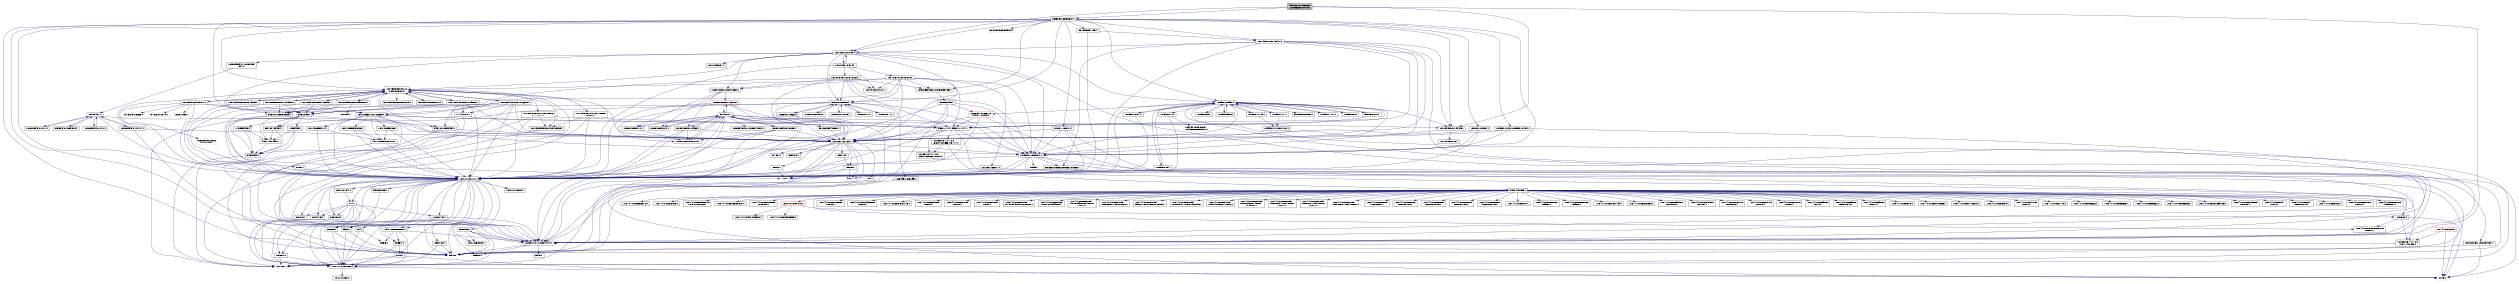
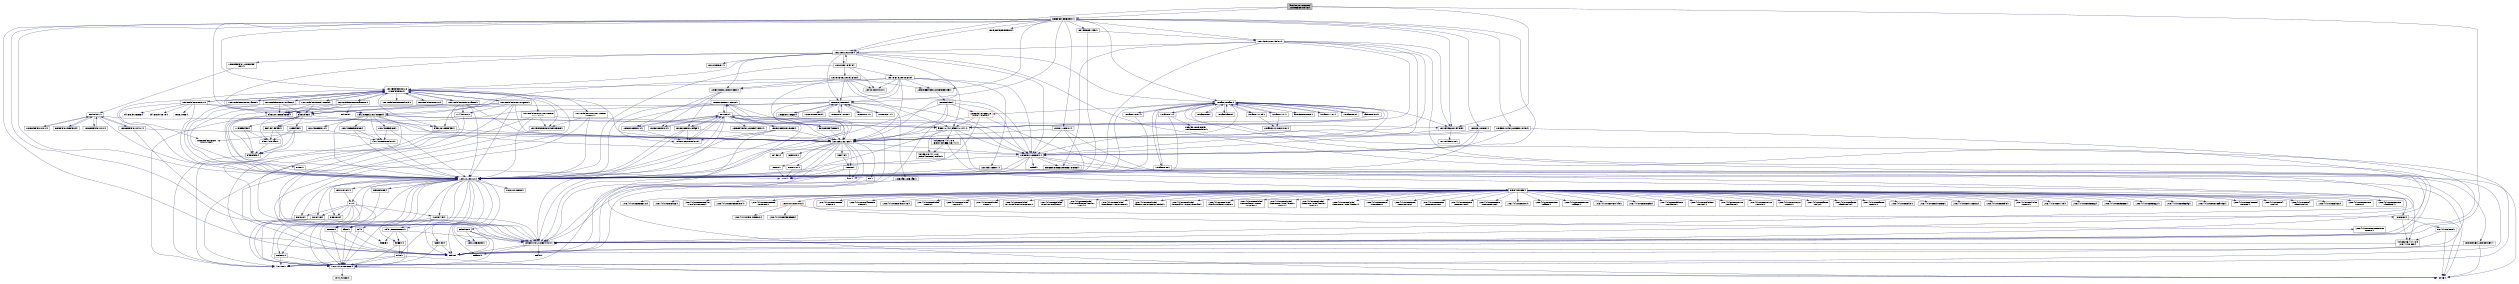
  digraph {
    node [color=black fillcolor=white fontname=Helvetica fontsize=10 shape=record style=filled]
    edge [color=midnightblue fontname=Helvetica fontsize=10 labelfontname=Helvetica labelfontsize=10 style=solid]
    n1 [fillcolor=grey75 fontcolor=black height=0.2 label="libraries/APM_Control\l/AP_SteerController.h" width=0.4]
    n2 [height=0.2 label="AP_AHRS/AP_AHRS.h" width=0.4]
    n3 [height=0.2 label="AP_Common/AP_Common.h" width=0.4]
    n4 [height=0.2 label="AP_Vehicle/AP_Vehicle.h" width=0.4]
    n5 [height=0.2 label="DataFlash/DataFlash.h" width=0.4]
    n6 [height=0.2 label="AP_Math/AP_Math.h" width=0.4]
    n7 [height=0.2 label="AP_Param/AP_Param.h" width=0.4]
    n8 [color=grey75 height=0.2 label="inttypes.h" width=0.4]
    n9 [height=0.2 label="AP_Compass/AP_Compass.h" width=0.4]
    n10 [height=0.2 label="AP_Airspeed/AP_Airspeed.h" width=0.4]
    n11 [height=0.2 label="AP_GPS/AP_GPS.h" width=0.4]
    n12 [height=0.2 label="AP_InertialSensor/AP\l_InertialSensor.h" width=0.4]
    n13 [height=0.2 label="AP_Baro/AP_Baro.h" width=0.4]
    n14 [height=0.2 label="AP_OpticalFlow/AP_Optical\lFlow.h" width=0.4]
    n15 [height=0.2 label="AP_AHRS_DCM.h" width=0.4]
    n16 [height=0.2 label="AP_AHRS_NavEKF.h" width=0.4]
    n17 [color=grey75 height=0.2 label="stdint.h" width=0.4]
-   n18 [height=0.2 label="stdlib.h" width=0.4]
+   n18 [color=grey75 height=0.2 label="stdlib.h" width=0.4]
    n19 [color=grey75 height=0.2 label="stdbool.h" width=0.4]
    n20 [height=0.2 label="AP_Vehicle_Type.h" width=0.4]
    n21 [height=0.2 label="AP_HAL/AP_HAL.h" width=0.4]
    n22 [height=0.2 label="AP_RangeFinder/AP_RangeFinder.h" width=0.4]
    n23 [height=0.2 label="AP_RSSI/AP_RSSI.h" width=0.4]
    n24 [height=0.2 label="AP_Mission/AP_Mission.h" width=0.4]
    n25 [height=0.2 label="AP_BattMonitor/AP_BattMonitor.h" width=0.4]
    n26 [height=0.2 label="AP_RPM/AP_RPM.h" width=0.4]
    n27 [color=grey75 height=0.2 label="uORB/topics/esc_status.h" width=0.4]
    n28 [height=0.2 label="DFMessageWriter.h" width=0.4]
    n29 [color=grey75 height=0.2 label="math.h" width=0.4]
    n30 [color=grey75 height=0.2 label="float.h" width=0.4]
    n31 [height=0.2 label="rotations.h" width=0.4]
    n32 [height=0.2 label="vector2.h" width=0.4]
    n33 [height=0.2 label="vector3.h" width=0.4]
    n34 [height=0.2 label="matrix3.h" width=0.4]
+   n35 [height=0.2 label="quaternion.h" width=0.4]
    n36 [height=0.2 label="polygon.h" width=0.4]
    n37 [height=0.2 label="edc.h" width=0.4]
    n38 [color=grey75 height=0.2 label="string.h" width=0.4]
    n39 [color=grey75 height=0.2 label="stddef.h" width=0.4]
    n40 [height=0.2 label="AP_Progmem/AP_Progmem.h" width=0.4]
    n41 [height=0.2 label="StorageManager/StorageManager.h" width=0.4]
-   n42 [color=red height=0.2 label="AP_Compass_HMC5843.h" width=0.4]
+   n42 [height=0.2 label="AP_Compass_HMC5843.h" width=0.4]
    n43 [height=0.2 label="AP_Compass_HIL.h" width=0.4]
    n44 [height=0.2 label="AP_Compass_AK8963.h" width=0.4]
    n45 [height=0.2 label="AP_Compass_PX4.h" width=0.4]
    n46 [height=0.2 label="GCS_MAVLink/GCS_MAVLink.h" width=0.4]
    n47 [height=0.2 label="AP_Airspeed_Backend.h" width=0.4]
    n48 [height=0.2 label="AP_Airspeed_analog.h" width=0.4]
    n49 [height=0.2 label="AP_Airspeed_PX4.h" width=0.4]
    n50 [height=0.2 label="AP_Airspeed_I2C.h" width=0.4]
    n51 [height=0.2 label="GPS_detect_state.h" width=0.4]
    n52 [color=red height=0.2 label="AP_SerialManager/AP\l_SerialManager.h" width=0.4]
    n53 [height=0.2 label="GPS_Backend.h" width=0.4]
    n54 [height=0.2 label="AP_GPS_UBLOX.h" width=0.4]
    n55 [height=0.2 label="AP_GPS_MTK.h" width=0.4]
    n56 [height=0.2 label="AP_GPS_MTK19.h" width=0.4]
    n57 [height=0.2 label="AP_GPS_NMEA.h" width=0.4]
    n58 [height=0.2 label="AP_GPS_SIRF.h" width=0.4]
    n59 [height=0.2 label="AP_GPS_SBP.h" width=0.4]
    n60 [height=0.2 label="AP_GPS_PX4.h" width=0.4]
    n61 [height=0.2 label="AP_GPS_SBF.h" width=0.4]
    n62 [height=0.2 label="AP_GPS_GSOF.h" width=0.4]
    n63 [height=0.2 label="AP_InertialSensor_UserInteract.h" width=0.4]
    n64 [height=0.2 label="Filter/LowPassFilter.h" width=0.4]
    n65 [height=0.2 label="AP_InertialSensor_Backend.h" width=0.4]
    n66 [height=0.2 label="AP_InertialSensor_MPU6000.h" width=0.4]
    n67 [height=0.2 label="AP_InertialSensor_PX4.h" width=0.4]
    n68 [height=0.2 label="AP_InertialSensor_MPU9250.h" width=0.4]
    n69 [height=0.2 label="AP_InertialSensor_L3G4200D.h" width=0.4]
    n70 [height=0.2 label="AP_InertialSensor_Flymaple.h" width=0.4]
    n71 [height=0.2 label="AP_InertialSensor_MPU9150.h" width=0.4]
    n72 [height=0.2 label="AP_InertialSensor_LSM9DS0.h" width=0.4]
    n73 [height=0.2 label="AP_InertialSensor_HIL.h" width=0.4]
    n74 [height=0.2 label="AP_InertialSensor_UserInteract\l_Stream.h" width=0.4]
    n75 [height=0.2 label="AP_InertialSensor_UserInteract\l_MAVLink.h" width=0.4]
    n76 [height=0.2 label="Filter/Filter.h" width=0.4]
    n77 [height=0.2 label="DerivativeFilter.h" width=0.4]
    n78 [height=0.2 label="AP_Buffer/AP_Buffer.h" width=0.4]
    n79 [height=0.2 label="AP_Baro_Backend.h" width=0.4]
    n80 [height=0.2 label="AP_Baro_MS5611.h" width=0.4]
    n81 [height=0.2 label="AP_Baro_BMP085.h" width=0.4]
    n82 [height=0.2 label="AP_Baro_HIL.h" width=0.4]
    n83 [height=0.2 label="AP_Baro_PX4.h" width=0.4]
    n84 [height=0.2 label="OpticalFlow.h" width=0.4]
    n85 [height=0.2 label="AP_NavEKF/AP_NavEKF.h" width=0.4]
    n86 [height=0.2 label="AP_Nav_Common.h" width=0.4]
    n87 [height=0.2 label="AP_NavEKF2/AP_NavEKF2.h" width=0.4]
    n88 [height=0.2 label="AP_HAL_Namespace.h" width=0.4]
    n89 [height=0.2 label="AP_HAL_Boards.h" width=0.4]
    n90 [height=0.2 label="AP_HAL_Macros.h" width=0.4]
    n91 [height=0.2 label="AP_HAL_Main.h" width=0.4]
    n92 [height=0.2 label="HAL.h" width=0.4]
    n93 [height=0.2 label="AnalogIn.h" width=0.4]
    n94 [height=0.2 label="GPIO.h" width=0.4]
    n95 [height=0.2 label="RCInput.h" width=0.4]
    n96 [height=0.2 label="RCOutput.h" width=0.4]
    n97 [height=0.2 label="SPIDriver.h" width=0.4]
    n98 [height=0.2 label="Storage.h" width=0.4]
    n99 [height=0.2 label="UARTDriver.h" width=0.4]
    n100 [height=0.2 label="utility/BetterStream.h" width=0.4]
    n101 [height=0.2 label="Stream.h" width=0.4]
    n102 [height=0.2 label="Print.h" width=0.4]
    n103 [height=0.2 label="I2CDriver.h" width=0.4]
    n104 [height=0.2 label="Scheduler.h" width=0.4]
    n105 [height=0.2 label="Semaphores.h" width=0.4]
    n106 [height=0.2 label="Util.h" width=0.4]
    n107 [height=0.2 label="utility/functor.h" width=0.4]
    n108 [color=grey75 height=0.2 label="stdarg.h" width=0.4]
    n109 [height=0.2 label="Compass.h" width=0.4]
    n110 [height=0.2 label="AP_Compass_Backend.h" width=0.4]
    n111 [height=0.2 label="CompassCalibrator.h" width=0.4]
    n112 [height=0.2 label="AP_Declination/AP_Declination.h" width=0.4]
    n113 [height=0.2 label="AP_Compass_LSM303D.h" width=0.4]
    n114 [height=0.2 label="include/mavlink/v1.0\l/ardupilotmega/version.h" width=0.4]
    n115 [height=0.2 label="include/mavlink/v1.0\l/mavlink_types.h" width=0.4]
    n116 [height=0.2 label="include/mavlink/v1.0\l/ardupilotmega/mavlink.h" width=0.4]
    n117 [height=0.2 label="ardupilotmega.h" width=0.4]
    n118 [height=0.2 label="../protocol.h" width=0.4]
    n119 [color=red height=0.2 label="../common/common.h" width=0.4]
    n120 [height=0.2 label="./mavlink_msg_sensor\l_offsets.h" width=0.4]
    n121 [height=0.2 label="./mavlink_msg_set_mag\l_offsets.h" width=0.4]
    n122 [height=0.2 label="./mavlink_msg_meminfo.h" width=0.4]
    n123 [height=0.2 label="./mavlink_msg_ap_adc.h" width=0.4]
    n124 [height=0.2 label="./mavlink_msg_digicam\l_configure.h" width=0.4]
    n125 [height=0.2 label="./mavlink_msg_digicam\l_control.h" width=0.4]
    n126 [height=0.2 label="./mavlink_msg_mount\l_configure.h" width=0.4]
    n127 [height=0.2 label="./mavlink_msg_mount\l_control.h" width=0.4]
    n128 [height=0.2 label="./mavlink_msg_mount\l_status.h" width=0.4]
    n129 [height=0.2 label="./mavlink_msg_fence\l_point.h" width=0.4]
    n130 [height=0.2 label="./mavlink_msg_fence\l_fetch_point.h" width=0.4]
    n131 [height=0.2 label="./mavlink_msg_fence\l_status.h" width=0.4]
    n132 [height=0.2 label="./mavlink_msg_ahrs.h" width=0.4]
    n133 [height=0.2 label="./mavlink_msg_simstate.h" width=0.4]
    n134 [height=0.2 label="./mavlink_msg_hwstatus.h" width=0.4]
    n135 [height=0.2 label="./mavlink_msg_radio.h" width=0.4]
    n136 [height=0.2 label="./mavlink_msg_limits\l_status.h" width=0.4]
    n137 [height=0.2 label="./mavlink_msg_wind.h" width=0.4]
    n138 [height=0.2 label="./mavlink_msg_data16.h" width=0.4]
    n139 [height=0.2 label="./mavlink_msg_data32.h" width=0.4]
    n140 [height=0.2 label="./mavlink_msg_data64.h" width=0.4]
    n141 [height=0.2 label="./mavlink_msg_data96.h" width=0.4]
    n142 [height=0.2 label="./mavlink_msg_rangefinder.h" width=0.4]
    n143 [height=0.2 label="./mavlink_msg_airspeed\l_autocal.h" width=0.4]
    n144 [height=0.2 label="./mavlink_msg_rally\l_point.h" width=0.4]
    n145 [height=0.2 label="./mavlink_msg_rally\l_fetch_point.h" width=0.4]
    n146 [height=0.2 label="./mavlink_msg_compassmot\l_status.h" width=0.4]
    n147 [height=0.2 label="./mavlink_msg_ahrs2.h" width=0.4]
    n148 [height=0.2 label="./mavlink_msg_camera\l_status.h" width=0.4]
    n149 [height=0.2 label="./mavlink_msg_camera\l_feedback.h" width=0.4]
    n150 [height=0.2 label="./mavlink_msg_battery2.h" width=0.4]
    n151 [height=0.2 label="./mavlink_msg_ahrs3.h" width=0.4]
    n152 [height=0.2 label="./mavlink_msg_autopilot\l_version_request.h" width=0.4]
    n153 [height=0.2 label="./mavlink_msg_led_control.h" width=0.4]
    n154 [height=0.2 label="./mavlink_msg_mag_cal\l_progress.h" width=0.4]
    n155 [height=0.2 label="./mavlink_msg_mag_cal\l_report.h" width=0.4]
    n156 [height=0.2 label="./mavlink_msg_ekf_status\l_report.h" width=0.4]
    n157 [height=0.2 label="./mavlink_msg_pid_tuning.h" width=0.4]
    n158 [height=0.2 label="./mavlink_msg_gimbal\l_report.h" width=0.4]
    n159 [height=0.2 label="./mavlink_msg_gimbal\l_control.h" width=0.4]
    n160 [height=0.2 label="./mavlink_msg_gimbal\l_reset.h" width=0.4]
    n161 [height=0.2 label="./mavlink_msg_gimbal\l_axis_calibration_progress.h" width=0.4]
    n162 [height=0.2 label="./mavlink_msg_gimbal\l_set_home_offsets.h" width=0.4]
    n163 [height=0.2 label="./mavlink_msg_gimbal\l_home_offset_calibration\l_result.h" width=0.4]
    n164 [height=0.2 label="./mavlink_msg_gimbal\l_set_factory_parameters.h" width=0.4]
    n165 [height=0.2 label="./mavlink_msg_gimbal\l_factory_parameters_loaded.h" width=0.4]
    n166 [height=0.2 label="./mavlink_msg_gimbal\l_erase_firmware_and_config.h" width=0.4]
    n167 [height=0.2 label="./mavlink_msg_gimbal\l_perform_factory_tests.h" width=0.4]
    n168 [height=0.2 label="./mavlink_msg_gimbal\l_report_factory_tests\l_progress.h" width=0.4]
    n169 [height=0.2 label="./mavlink_msg_gimbal\l_request_axis_calibration\l_status.h" width=0.4]
    n170 [height=0.2 label="./mavlink_msg_gimbal\l_report_axis_calibration\l_status.h" width=0.4]
    n171 [color=grey75 height=0.2 label="./mavlink_msg_gimbal\l_request_axis_calibration.h" width=0.4]
    n172 [height=0.2 label="./mavlink_msg_gopro\l_heartbeat.h" width=0.4]
    n173 [height=0.2 label="./mavlink_msg_gopro\l_get_request.h" width=0.4]
    n174 [height=0.2 label="./mavlink_msg_gopro\l_get_response.h" width=0.4]
    n175 [height=0.2 label="./mavlink_msg_gopro\l_set_request.h" width=0.4]
    n176 [height=0.2 label="./mavlink_msg_gopro\l_set_response.h" width=0.4]
    n177 [height=0.2 label="./mavlink_msg_rpm.h" width=0.4]
    n178 [color=red height=0.2 label="mavlink_helpers.h" width=0.4]
    n179 [height=0.2 label="./mavlink_msg_heartbeat.h" width=0.4]
    n180 [height=0.2 label="./mavlink_msg_sys_status.h" width=0.4]
    n181 [height=0.2 label="AP_GPS_MTK_Common.h" width=0.4]
    n182 [color=grey75 height=0.2 label="modules/uORB/topics\l/vehicle_gps_position.h" width=0.4]
    n183 [height=0.2 label="FilterClass.h" width=0.4]
    n184 [height=0.2 label="Filter/LowPassFilter2p.h" width=0.4]
    n185 [height=0.2 label="AuxiliaryBus.h" width=0.4]
    n186 [color=grey75 height=0.2 label="drivers/drv_erase.h" width=0.4]
    n187 [color=grey75 height=0.2 label="drivers/drv_gyro.h" width=0.4]
    n188 [color=grey75 height=0.2 label="uORB/uORB.h" width=0.4]
    n189 [color=grey75 height=0.2 label="uORB/topics/sensor\l_combined.h" width=0.4]
    n190 [color=grey75 height=0.2 label="pthread.h" width=0.4]
    n191 [height=0.2 label="AverageFilter.h" width=0.4]
    n192 [height=0.2 label="FilterWithBuffer.h" width=0.4]
    n193 [height=0.2 label="ModeFilter.h" width=0.4]
    n194 [height=0.2 label="Butter.h" width=0.4]
    n195 [height=0.2 label="OpticalFlow_backend.h" width=0.4]
    n196 [height=0.2 label="AP_OpticalFlow_HIL.h" width=0.4]
    n197 [height=0.2 label="AP_OpticalFlow_PX4.h" width=0.4]
    n198 [height=0.2 label="AP_OpticalFlow_Linux.h" width=0.4]
    n199 [height=0.2 label="AP_Math/vectorN.h" width=0.4]
    n200 [height=0.2 label="RangeFinder.h" width=0.4]
    n1 -> n2
    n1 -> n3
    n1 -> n4
    n1 -> n5
    n2 -> n6
    n2 -> n7
    n2 -> n8
    n2 -> n9
    n2 -> n10
    n2 -> n11
    n2 -> n12
    n2 -> n13
    n2 -> n14
    n2 -> n15
    n2 -> n16
    n3 -> n17
    n3 -> n18
    n3 -> n19
    n4 -> n7
    n4 -> n20
    n5 -> n2
    n5 -> n3
    n5 -> n4
    n5 -> n7
    n5 -> n10
    n5 -> n11
    n5 -> n12
    n5 -> n13
    n5 -> n17
    n5 -> n21
    n5 -> n22
    n5 -> n23
    n5 -> n24
    n5 -> n25
    n5 -> n26
    n5 -> n27
    n5 -> n28
    n6 -> n3
    n6 -> n7
    n6 -> n17
    n6 -> n29
    n6 -> n30
    n6 -> n31
    n6 -> n32
    n6 -> n33
    n6 -> n34
+   n6 -> n35
    n6 -> n36
    n6 -> n37
    n7 -> n17
    n7 -> n21
    n7 -> n29
    n7 -> n30
    n7 -> n38
    n7 -> n39
    n7 -> n40
    n7 -> n41
-   n9 -> n42
+   n111 -> n42
    n9 -> n43
    n9 -> n44
    n9 -> n45
    n10 -> n3
    n10 -> n4
    n10 -> n7
    n10 -> n21
    n10 -> n46
    n10 -> n47
    n10 -> n48
    n10 -> n49
    n10 -> n50
    n11 -> n3
    n11 -> n4
    n11 -> n6
    n11 -> n7
    n11 -> n8
    n11 -> n21
    n11 -> n46
    n11 -> n51
    n11 -> n52
    n11 -> n53
    n11 -> n54
    n11 -> n55
    n11 -> n56
    n11 -> n57
    n11 -> n58
    n11 -> n59
    n11 -> n60
    n11 -> n61
    n11 -> n62
    n12 -> n6
    n12 -> n17
    n12 -> n21
    n12 -> n63
    n12 -> n64
    n12 -> n65
    n12 -> n66
    n12 -> n67
    n12 -> n68
    n12 -> n69
    n12 -> n70
    n12 -> n71
    n12 -> n72
    n12 -> n73
    n12 -> n74
    n12 -> n75
    n13 -> n7
    n13 -> n21
    n13 -> n76
    n13 -> n77
    n13 -> n78
    n13 -> n79
    n13 -> n80
    n13 -> n81
    n13 -> n82
    n13 -> n83
    n14 -> n84
    n16 -> n2
    n16 -> n21
    n16 -> n85
    n16 -> n86
    n16 -> n87
    n21 -> n17
    n21 -> n19
    n21 -> n88
    n21 -> n89
    n21 -> n90
    n21 -> n91
    n21 -> n92
    n21 -> n93
    n21 -> n94
    n21 -> n95
    n21 -> n96
    n21 -> n97
    n21 -> n98
    n21 -> n99
    n21 -> n100
    n21 -> n101
    n21 -> n102
    n21 -> n103
    n21 -> n104
    n21 -> n105
    n21 -> n106
    n22 -> n200
    n23 -> n6
    n23 -> n7
    n23 -> n21
    n24 -> n2
    n24 -> n3
    n24 -> n4
    n24 -> n6
    n24 -> n7
    n24 -> n21
    n24 -> n41
    n24 -> n46
    n25 -> n3
    n25 -> n6
    n25 -> n7
    n26 -> n3
    n26 -> n6
    n26 -> n7
    n26 -> n21
    n28 -> n21
    n28 -> n24
    n32 -> n29
    n33 -> n29
    n33 -> n30
    n33 -> n38
    n34 -> n33
+   n35 -> n29
    n37 -> n17
    n40 -> n17
    n40 -> n38
    n41 -> n21
    n42 -> n3
    n42 -> n6
    n42 -> n21
    n42 -> n109
    n42 -> n110
    n43 -> n109
    n44 -> n3
    n44 -> n6
    n44 -> n21
    n44 -> n109
    n44 -> n110
    n45 -> n109
    n45 -> n110
    n46 -> n6
    n46 -> n7
    n46 -> n21
    n46 -> n114
    n46 -> n115
    n46 -> n116
    n47 -> n3
    n47 -> n21
    n48 -> n21
    n48 -> n47
-   n49 -> n21
+   n49 -> n189
    n49 -> n47
    n50 -> n21
    n50 -> n47
    n52 -> n3
    n52 -> n6
    n52 -> n21
    n52 -> n46
    n53 -> n11
    n53 -> n46
    n54 -> n11
    n54 -> n21
    n55 -> n11
    n55 -> n181
    n56 -> n11
    n56 -> n181
    n57 -> n11
    n58 -> n3
    n58 -> n11
    n58 -> n21
    n59 -> n11
+   n60 -> n11
    n60 -> n21
    n60 -> n182
    n61 -> n11
    n62 -> n11
    n63 -> n3
    n64 -> n6
    n64 -> n183
    n66 -> n6
    n66 -> n12
    n66 -> n17
    n66 -> n21
    n66 -> n64
    n66 -> n76
    n66 -> n184
    n66 -> n185
    n67 -> n12
    n67 -> n21
    n67 -> n76
    n67 -> n184
    n67 -> n186
    n67 -> n187
    n67 -> n188
    n67 -> n189
    n68 -> n6
    n68 -> n12
    n68 -> n17
    n68 -> n21
    n68 -> n76
    n68 -> n184
    n68 -> n185
    n69 -> n12
    n69 -> n21
    n69 -> n76
    n69 -> n184
    n69 -> n190
    n70 -> n12
    n70 -> n21
    n70 -> n76
    n70 -> n184
    n71 -> n12
    n71 -> n21
    n71 -> n76
    n71 -> n184
    n72 -> n12
    n72 -> n21
    n73 -> n12
    n74 -> n3
    n74 -> n21
    n74 -> n63
    n75 -> n3
    n75 -> n21
    n75 -> n46
    n75 -> n63
    n76 -> n64
    n76 -> n77
    n76 -> n183
    n76 -> n191
    n76 -> n192
    n76 -> n193
    n76 -> n194
    n77 -> n183
    n77 -> n192
    n78 -> n17
    n79 -> n13
    n80 -> n13
    n80 -> n21
    n81 -> n13
    n82 -> n13
    n83 -> n13
    n84 -> n6
    n84 -> n21
    n84 -> n195
    n84 -> n196
    n84 -> n197
    n84 -> n198
    n85 -> n6
    n85 -> n7
    n85 -> n9
    n85 -> n10
    n85 -> n12
    n85 -> n13
    n85 -> n22
    n85 -> n46
    n85 -> n86
    n85 -> n199
    n87 -> n6
    n87 -> n7
    n87 -> n9
    n87 -> n10
    n87 -> n13
    n87 -> n22
    n87 -> n46
    n87 -> n86
    n88 -> n38
    n88 -> n107
    n91 -> n92
    n92 -> n88
    n92 -> n93
    n92 -> n94
    n92 -> n95
    n92 -> n96
    n92 -> n97
    n92 -> n98
    n92 -> n99
    n93 -> n8
    n93 -> n88
    n94 -> n17
    n94 -> n88
    n95 -> n88
    n96 -> n88
    n97 -> n88
    n98 -> n17
    n98 -> n88
    n99 -> n3
    n99 -> n17
    n99 -> n88
    n99 -> n100
    n100 -> n3
    n100 -> n88
    n100 -> n101
    n100 -> n108
    n101 -> n88
    n101 -> n102
    n102 -> n8
    n102 -> n38
    n102 -> n88
    n103 -> n17
    n103 -> n88
    n104 -> n3
    n104 -> n17
    n104 -> n88
    n104 -> n89
    n105 -> n88
    n106 -> n88
    n106 -> n108
    n109 -> n3
    n109 -> n6
    n109 -> n7
    n109 -> n8
    n109 -> n21
    n109 -> n42
    n109 -> n43
    n109 -> n44
    n109 -> n45
    n109 -> n46
    n109 -> n110
    n109 -> n111
    n109 -> n112
    n109 -> n113
    n110 -> n109
    n111 -> n6
    n113 -> n3
    n113 -> n6
    n113 -> n21
    n113 -> n109
    n113 -> n110
    n115 -> n17
    n116 -> n114
    n116 -> n117
    n117 -> n118
    n117 -> n119
    n117 -> n120
    n117 -> n121
    n117 -> n122
    n117 -> n123
    n117 -> n124
    n117 -> n125
    n117 -> n126
    n117 -> n127
    n117 -> n128
    n117 -> n129
    n117 -> n130
    n117 -> n131
    n117 -> n132
    n117 -> n133
    n117 -> n134
    n117 -> n135
    n117 -> n136
    n117 -> n137
    n117 -> n138
    n117 -> n139
    n117 -> n140
    n117 -> n141
    n117 -> n142
    n117 -> n143
    n117 -> n144
    n117 -> n145
    n117 -> n146
    n117 -> n147
    n117 -> n148
    n117 -> n149
    n117 -> n150
    n117 -> n151
    n117 -> n152
    n117 -> n153
    n117 -> n154
    n117 -> n155
    n117 -> n156
    n117 -> n157
    n117 -> n158
    n117 -> n159
    n117 -> n160
    n117 -> n161
    n117 -> n162
    n117 -> n163
    n117 -> n164
    n117 -> n165
    n117 -> n166
    n117 -> n167
    n117 -> n168
    n117 -> n169
    n117 -> n170
    n117 -> n171
    n117 -> n172
    n117 -> n173
    n117 -> n174
    n117 -> n175
    n117 -> n176
    n117 -> n177
    n118 -> n38
    n118 -> n115
-   n118 -> n146
+   n118 -> n178
    n119 -> n118
    n119 -> n179
    n119 -> n180
    n178 -> n38
    n178 -> n115
    n183 -> n8
    n184 -> n6
    n184 -> n8
    n184 -> n29
    n185 -> n8
    n191 -> n183
    n191 -> n192
    n192 -> n183
    n193 -> n8
    n193 -> n183
    n193 -> n192
    n194 -> n21
    n195 -> n84
    n196 -> n84
    n197 -> n84
    n198 -> n3
    n198 -> n6
    n198 -> n84
    n199 -> n29
    n199 -> n38
    n200 -> n3
    n200 -> n6
    n200 -> n7
    n200 -> n21
    n200 -> n52
  }
